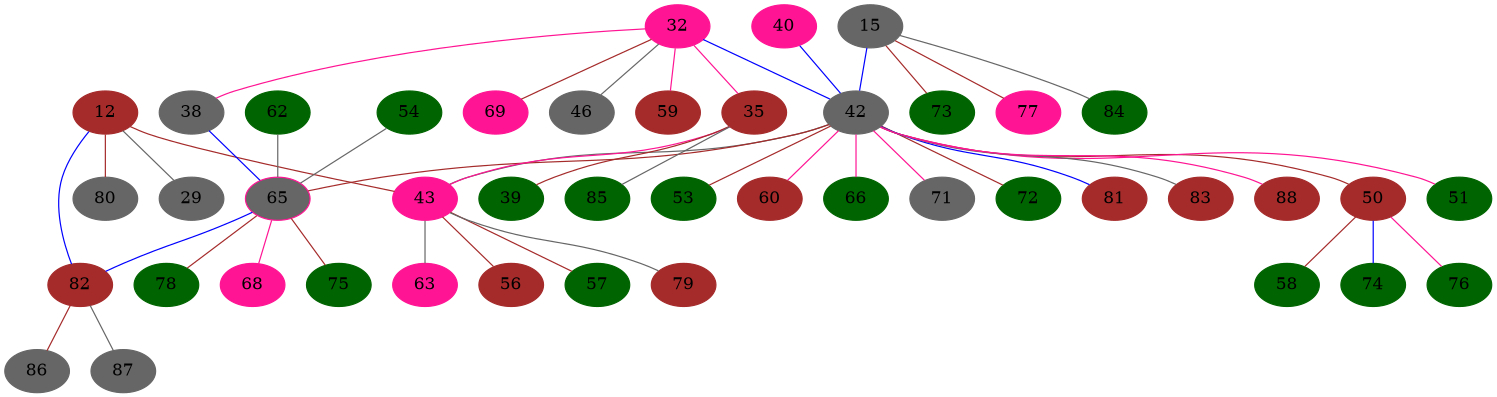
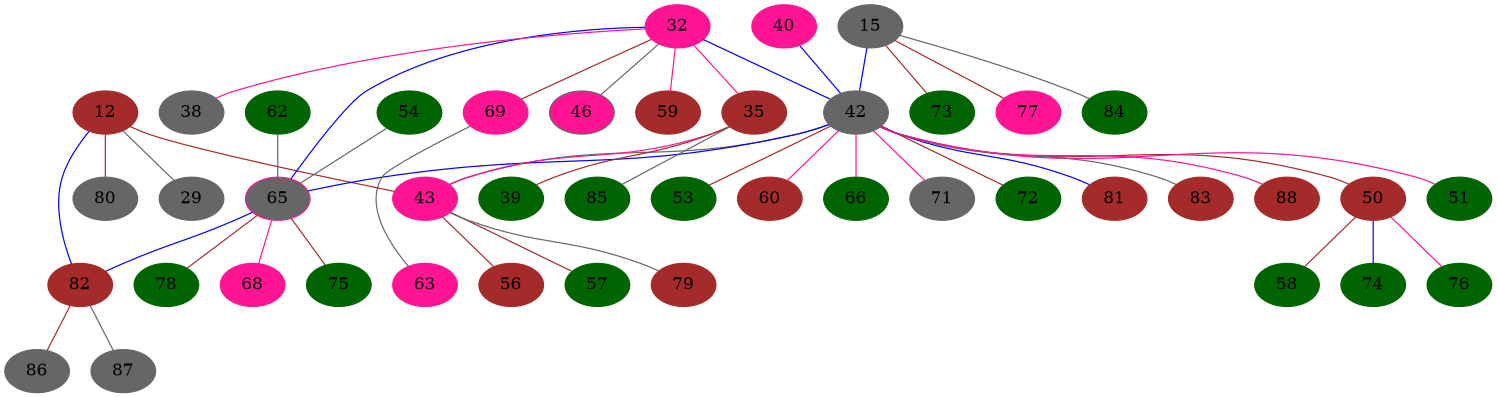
  graph {
    node [color=darkgreen style=filled]
    edge [color=brown]
    12 [color=brown super="+9"]
    29 [color=gray40]
    43 [color=deeppink super="+11"]
    80 [color=gray40]
    82 [color=brown super="+48+61"]
    56 [color=brown super="+31"]
    57
    63 [color=deeppink]
    79 [color=brown]
    86 [color=gray40]
    87 [color=gray40]
    15 [color=gray40 super="+13"]
    42 [color=gray40 super="+16+4+23+28+34"]
    73
    77 [color=deeppink]
    84
    65 [color=deeppink fillcolor=gray40 super="+52+55+20+21+26+37+44+47+49"]
    50 [color=brown super="+3+36"]
    51
    53
    60 [color=brown super="+30"]
    66
    71 [color=gray40]
    72 [super="+70"]
    81 [color=brown]
    83 [color=brown]
    88 [color=brown]
    32 [color=deeppink super="+7+24"]
    35 [color=brown super="+8"]
    38 [color=gray40]
-   46 [color=gray40]
+   46 [color=gray40 fillcolor=deeppink]
    59 [color=brown]
    69 [color=deeppink]
    39 [super="+27"]
    85
    68 [color=deeppink]
    75 [super="+67"]
    78
    40 [color=deeppink]
    58
    74
    76 [super="+64"]
    54
    62
    12 -- 29 [color=gray40]
    12 -- 43 [weight=4]
    12 -- 80
    12 -- 82 [color=blue]
    43 -- 56
    43 -- 57
-   43 -- 63 [color=gray40]
+   69 -- 63 [color=gray40]
    43 -- 79 [color=gray40]
    82 -- 86
    82 -- 87 [color=gray40]
    15 -- 42 [color=blue weight=4]
    15 -- 73
    15 -- 77
    15 -- 84 [color=gray40]
    42 -- 43 [color=gray40 weight=3]
-   42 -- 65 [weight=2]
+   42 -- 65 [color=blue weight=2]
    42 -- 50 [weight=4]
    42 -- 51 [color=deeppink]
    42 -- 53
    42 -- 60 [color=deeppink]
    42 -- 66 [color=deeppink]
    42 -- 71 [color=deeppink]
    42 -- 72
    42 -- 81 [color=blue]
    42 -- 83 [color=gray40]
    42 -- 88 [color=deeppink]
    65 -- 82 [color=blue weight=4]
    65 -- 68 [color=deeppink]
    65 -- 75
    65 -- 78
    50 -- 58
    50 -- 74 [color=blue]
    50 -- 76 [color=deeppink]
    32 -- 42 [color=blue weight=2]
-   38 -- 65 [color=blue weight=2]
+   32 -- 65 [color=blue weight=2]
    32 -- 35 [color=deeppink weight=4]
    32 -- 38 [color=deeppink]
    32 -- 46 [color=gray40]
    32 -- 59 [color=deeppink]
    32 -- 69
    35 -- 43 [color=deeppink]
    35 -- 39
    35 -- 85 [color=gray40]
    40 -- 42 [color=blue]
    54 -- 65 [color=gray40]
    62 -- 65 [color=gray40]
  }
